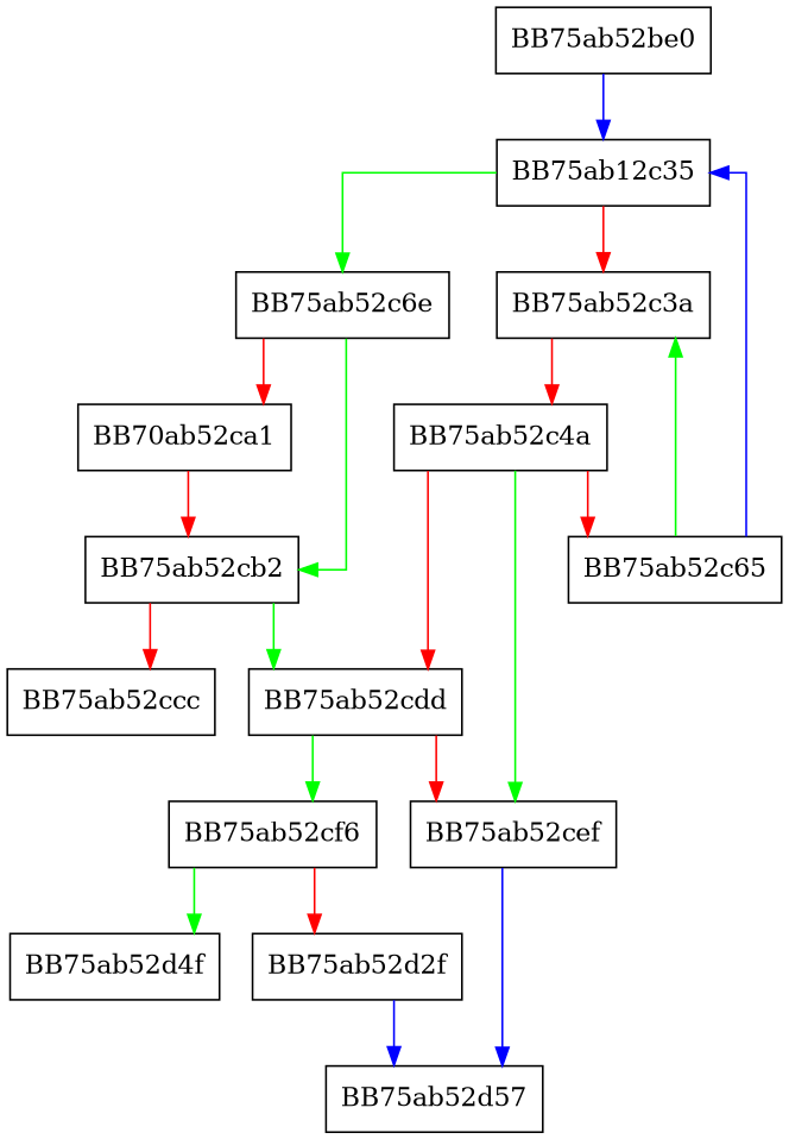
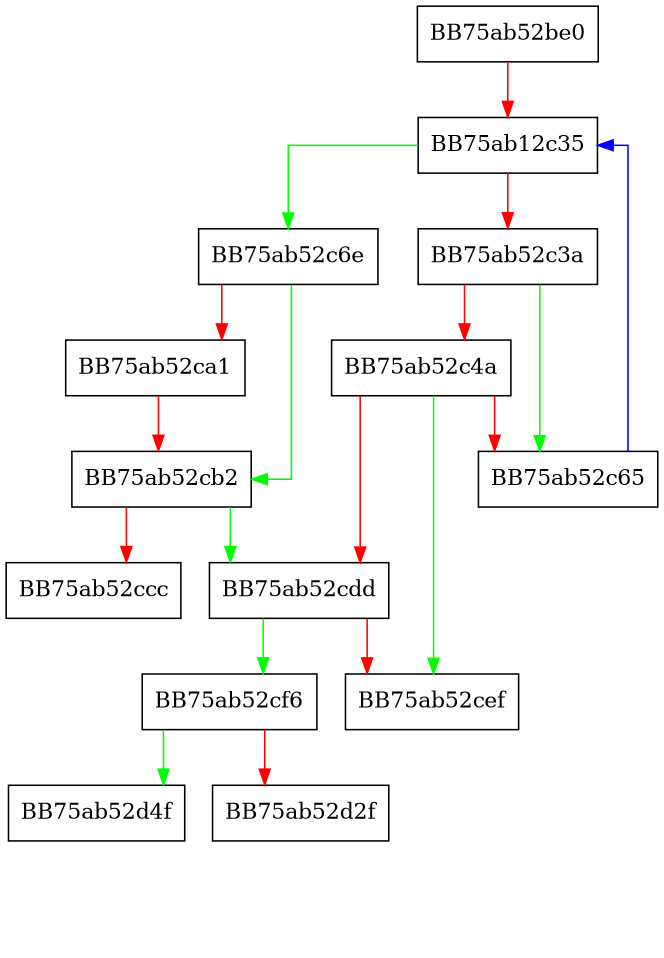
  digraph {
    splines=ortho
    node [shape=box]
    edge [color=red]
    n1 [label=BB75ab12c35]
    BB75ab52be0
    BB75ab52c6e
    BB75ab52c3a
    BB75ab52cb2
-   BB75ab52ca1 [label=BB70ab52ca1]
+   BB75ab52ca1
    BB75ab52c65
    BB75ab52c4a
    BB75ab52cdd
    BB75ab52ccc
    BB75ab52cef
-   BB75ab52d57
    BB75ab52cf6
    BB75ab52d4f
    BB75ab52d2f
    n1 -> BB75ab52c6e [color=green]
    n1 -> BB75ab52c3a
-   BB75ab52be0 -> n1 [color=blue]
+   BB75ab52be0 -> n1
    BB75ab52c6e -> BB75ab52cb2 [color=green]
    BB75ab52c6e -> BB75ab52ca1
-   BB75ab52c65 -> BB75ab52c3a [color=green]
+   BB75ab52c3a -> BB75ab52c65 [color=green]
    BB75ab52c3a -> BB75ab52c4a
    BB75ab52cb2 -> BB75ab52cdd [color=green]
    BB75ab52cb2 -> BB75ab52ccc
    BB75ab52ca1 -> BB75ab52cb2
    BB75ab52c65 -> n1 [color=blue]
    BB75ab52c4a -> BB75ab52c65
    BB75ab52c4a -> BB75ab52cdd
    BB75ab52c4a -> BB75ab52cef [color=green]
    BB75ab52cdd -> BB75ab52cef
    BB75ab52cdd -> BB75ab52cf6 [color=green]
-   BB75ab52cef -> BB75ab52d57 [color=blue]
    BB75ab52cf6 -> BB75ab52d4f [color=green]
    BB75ab52cf6 -> BB75ab52d2f
-   BB75ab52d2f -> BB75ab52d57 [color=blue]
  }
